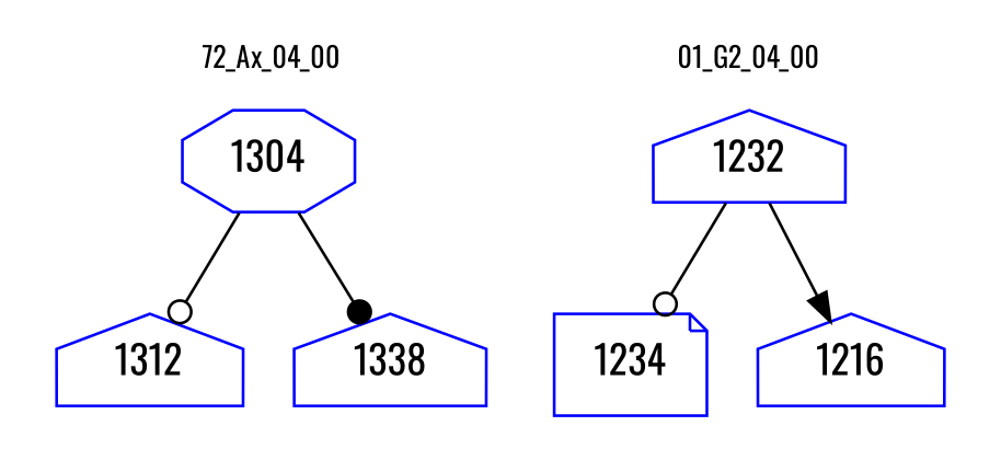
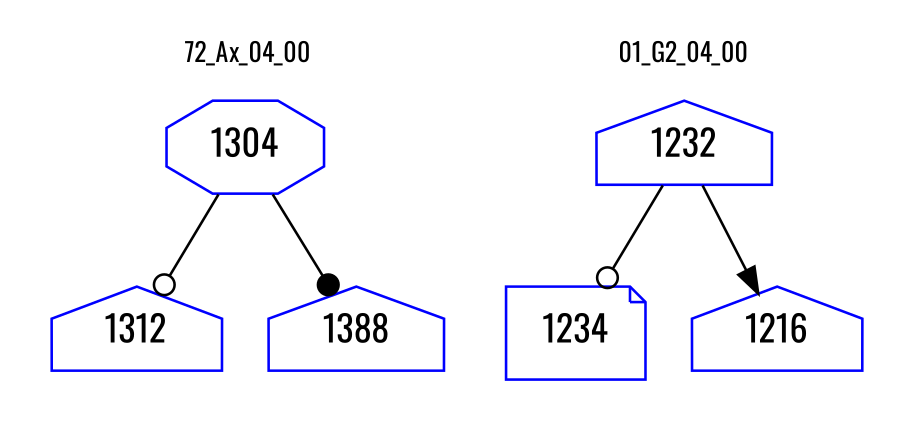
  digraph {
    fontname=Oswald
    node [color=blue fontname=Oswald shape=house]
    edge [arrowhead=odot color=black fontname=Oswald]
    n1 [label=1304 shape=octagon]
    n2 [label=1312]
-   n3 [label=1338]
+   n3 [label=1388]
    n4 [label=1232]
    n5 [label=1234 shape=note]
    n6 [label=1216]
    subgraph cluster_1 {
      color=white
      fontsize=10
      label="72_Ax_04_00"
      n1
      n2
      n3
    }
    subgraph cluster_2 {
      color=white
      fontsize=10
      label="01_G2_04_00"
      n4
      n5
      n6
    }
    n1 -> n2
    n1 -> n3 [arrowhead=dot]
    n4 -> n5
    n4 -> n6 [arrowhead=normal]
  }
